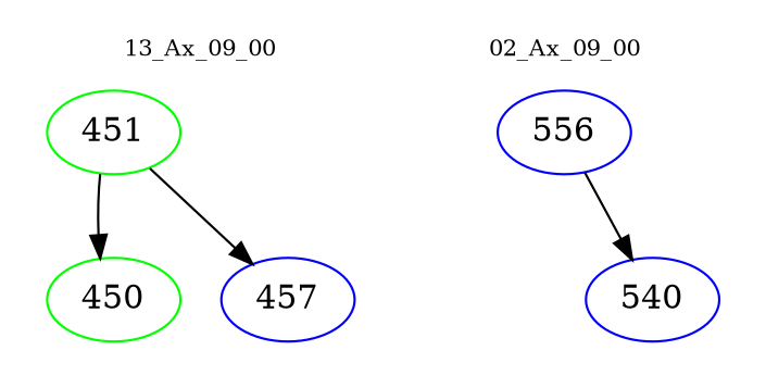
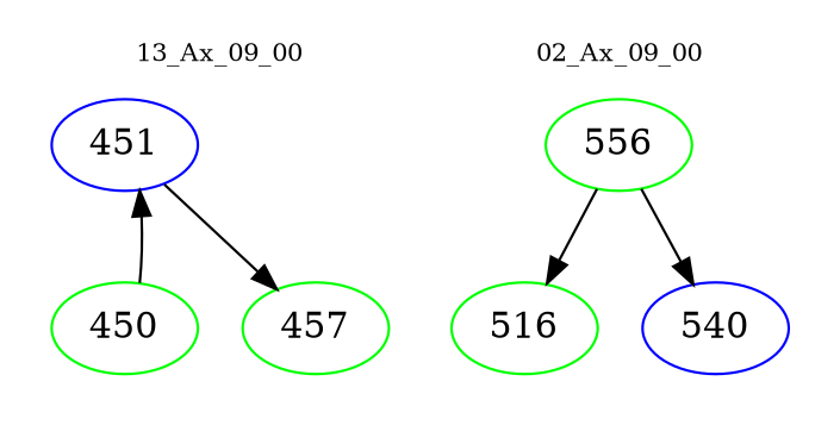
  digraph {
    node [color=blue]
    edge [color=black]
-   n1 [color=green label=451]
+   n1 [label=451]
    n2 [color=green label=450]
-   n3 [label=457]
-   n4 [label=556]
+   n3 [color=green label=457]
+   n4 [color=green label=556]
+   n5 [color=green label=516]
    n6 [label=540]
    subgraph cluster_1 {
      color=white
      fontsize=10
      label="13_Ax_09_00"
      n1
      n2
      n3
    }
    subgraph cluster_2 {
      color=white
      fontsize=10
      label="02_Ax_09_00"
      n4
+     n5
      n6
    }
-   n1 -> n2
+   n2 -> n1
    n1 -> n3
+   n4 -> n5
    n4 -> n6
  }
